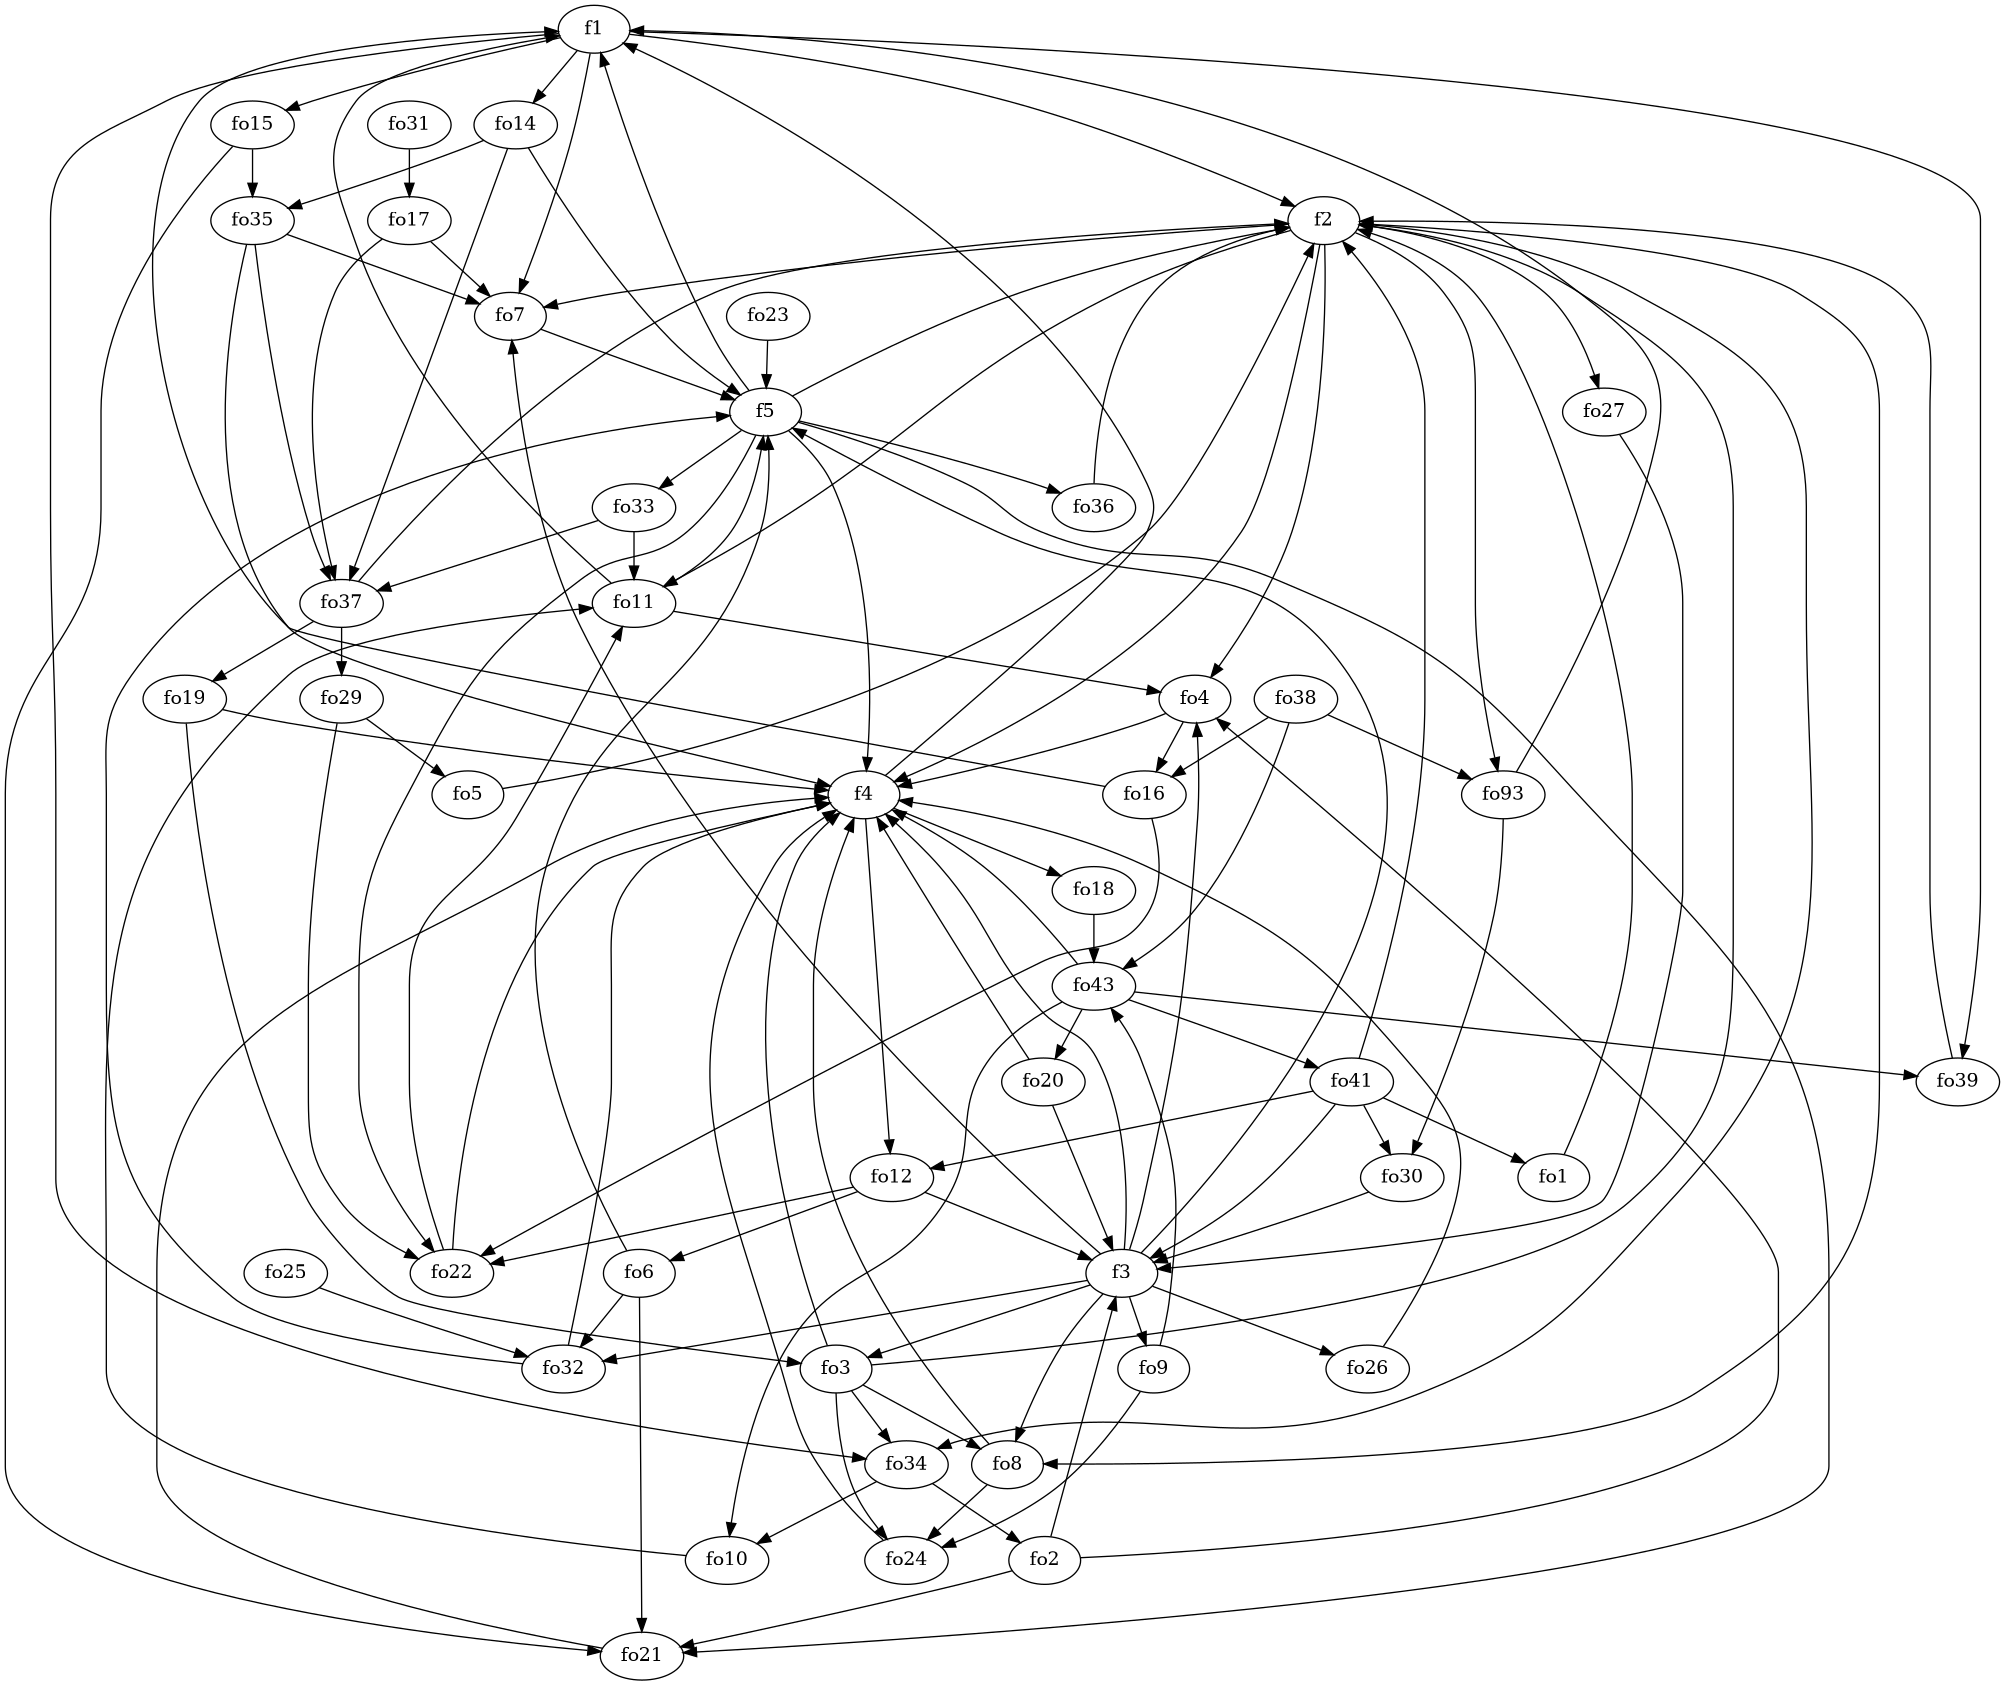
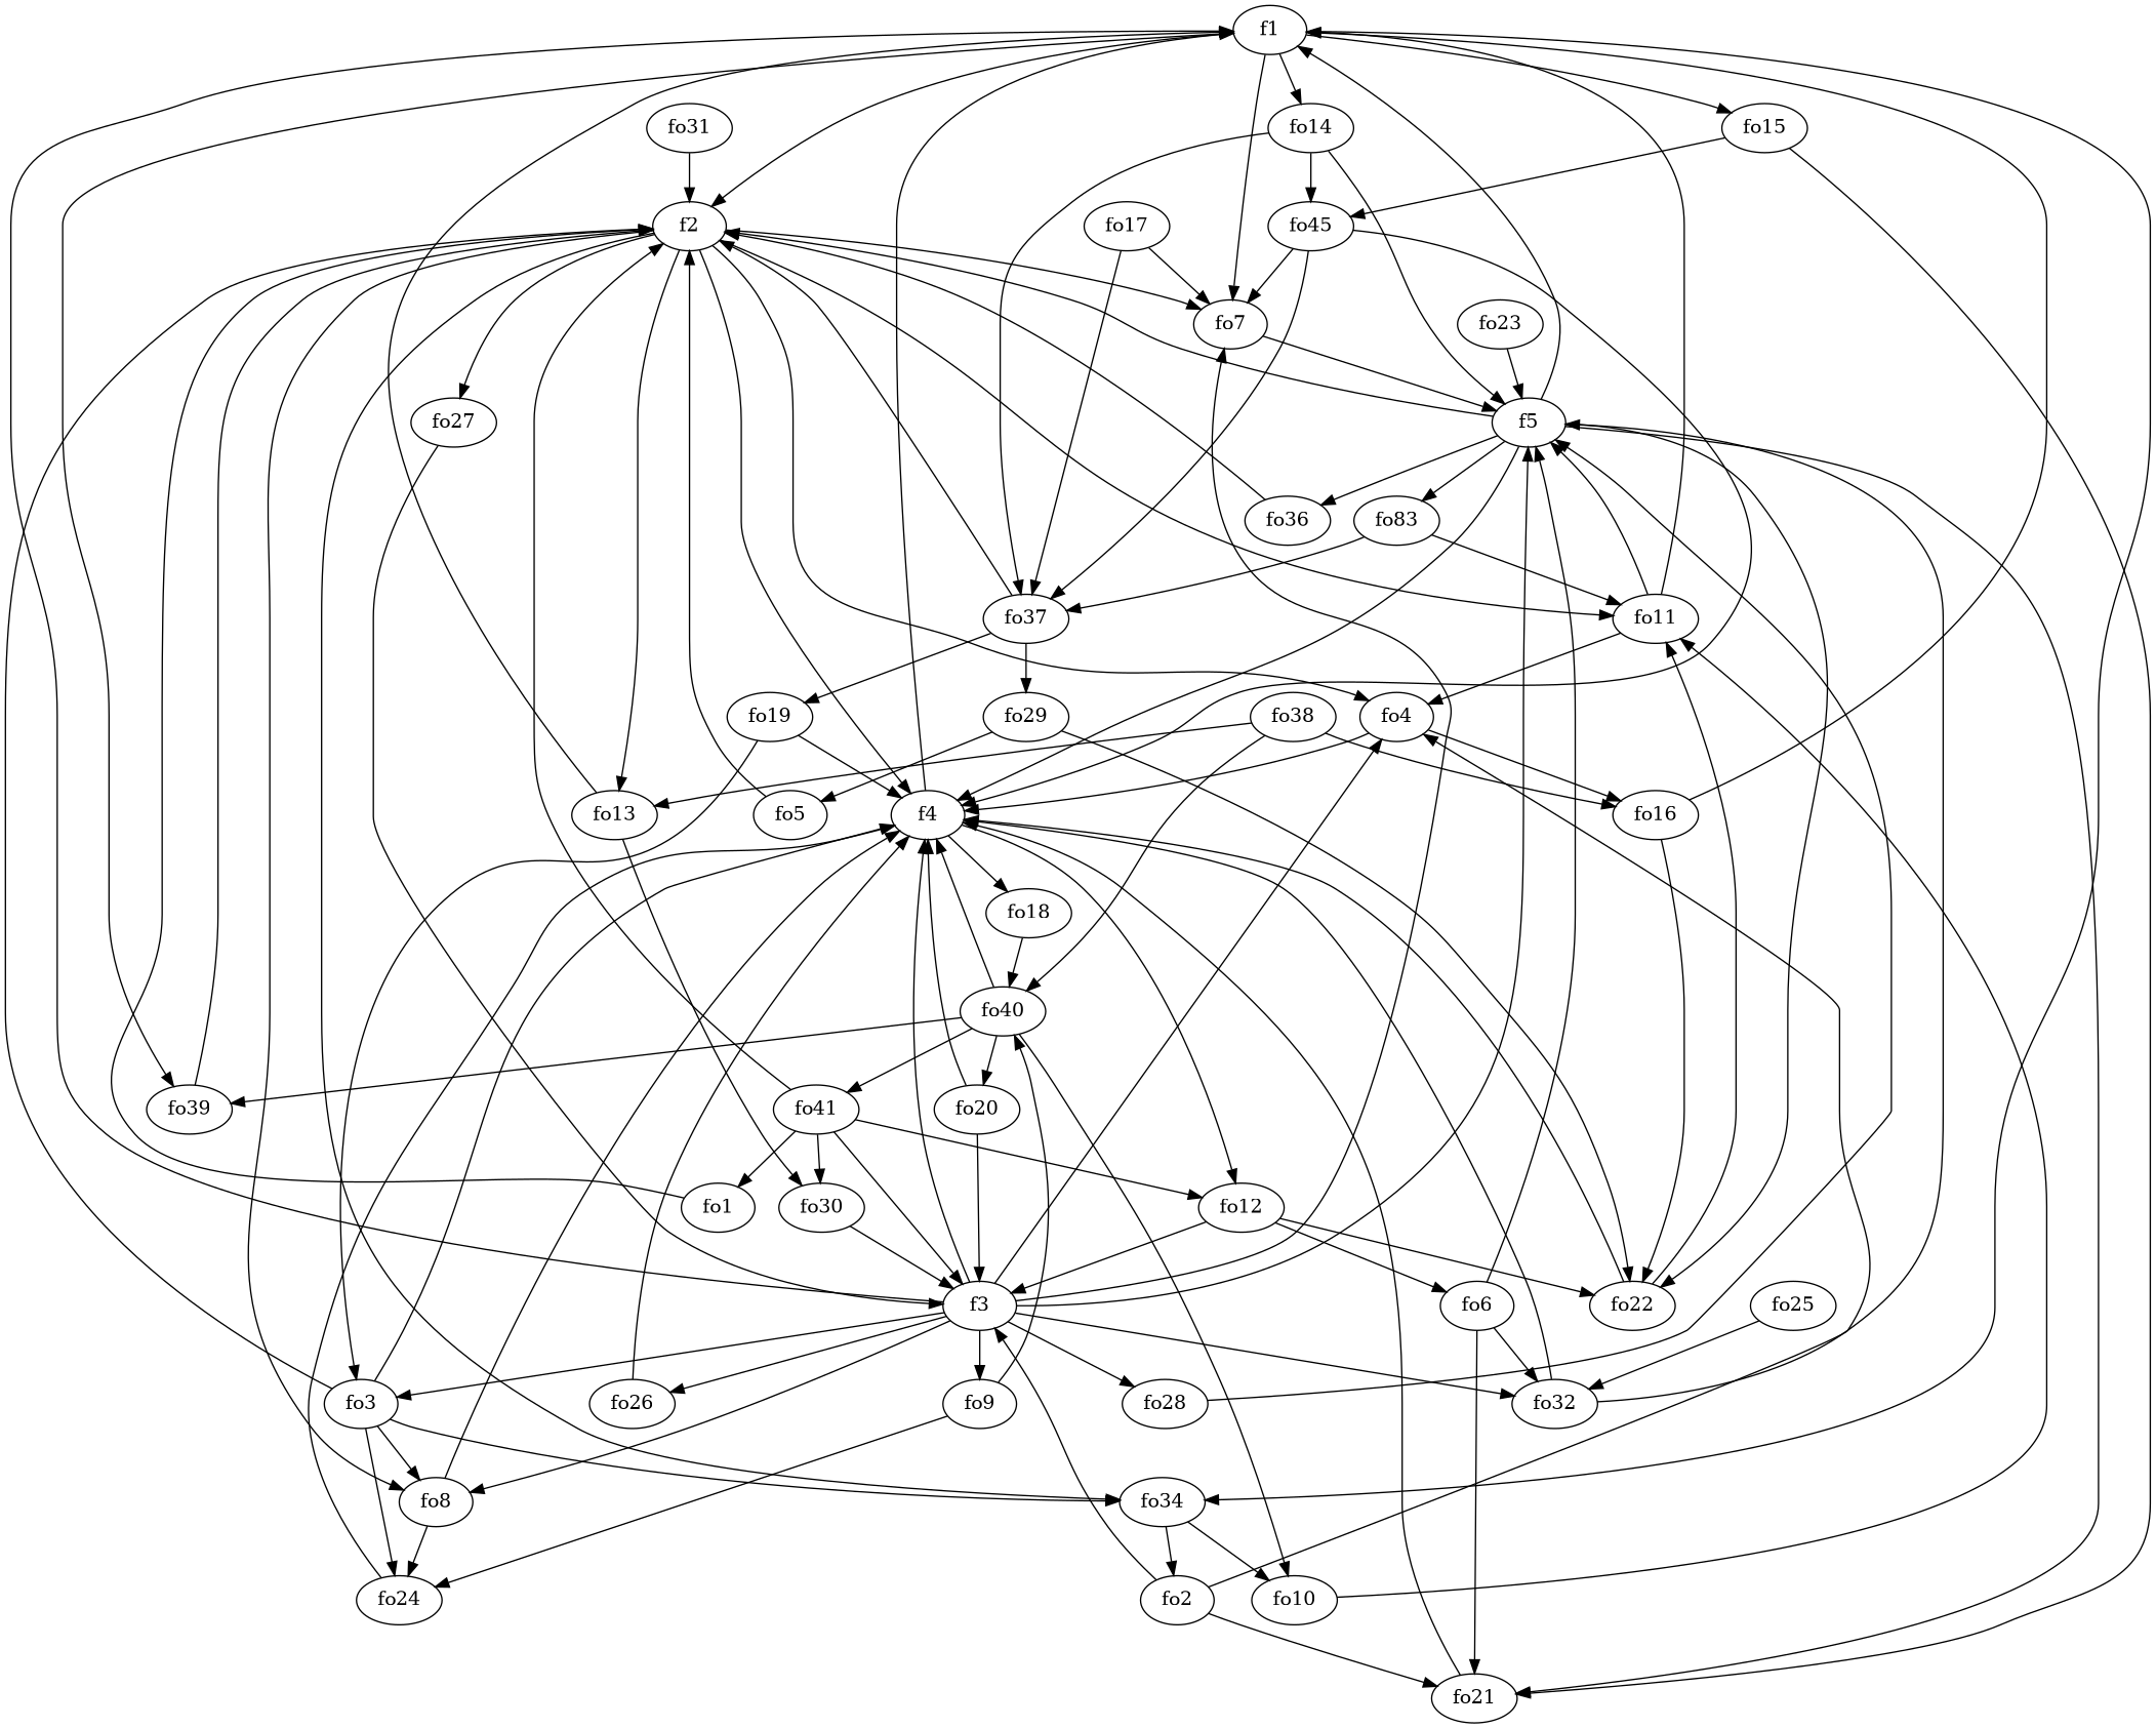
  strict digraph {
    edge [weight=2]
    f1
    f2
    fo7
    fo14
    fo15
    fo34
    fo39
    f4
    fo4
    fo8
    fo11
-   fo13 [label=fo93]
+   fo13
    fo27
    f5
-   fo35
+   fo35 [label=fo45]
    fo37
    fo21
    fo2
    fo10
    fo12
    fo18
    fo16
    fo24
    fo30
    f3
    fo3
    fo9
    fo26
+   fo28
    fo32
    fo22
-   fo33
+   fo33 [label=fo83]
    fo36
-   fo40 [label=fo43]
+   fo40
    fo6
    fo1
    fo5
    fo23
    fo20
    fo41
    fo19
    fo29
    fo17
    fo25
    fo31
    fo38
    f1 -> f2
    f1 -> fo7
    f1 -> fo14
    f1 -> fo15
    f1 -> fo34
    f1 -> fo39
    f2 -> fo7
    f2 -> fo34
    f2 -> f4
    f2 -> fo4
    f2 -> fo8
    f2 -> fo11
    f2 -> fo13
    f2 -> fo27
    fo7 -> f5
    fo14 -> f5
    fo14 -> fo35
    fo14 -> fo37
    fo15 -> fo35
    fo15 -> fo21
    fo34 -> fo2
    fo34 -> fo10
    fo39 -> f2
    f4 -> f1
    f4 -> fo12
    f4 -> fo18
    fo4 -> f4
    fo4 -> fo16
    fo8 -> f4
    fo8 -> fo24
    fo11 -> f1
    fo11 -> fo4
    fo11 -> f5
    fo13 -> f1
    fo13 -> fo30
    fo27 -> f3
    f5 -> f1
    f5 -> f2
    f5 -> f4
    f5 -> fo21
    f5 -> fo22
    f5 -> fo33
    f5 -> fo36
    fo35 -> fo7
    fo35 -> f4
    fo35 -> fo37
    fo37 -> f2
    fo37 -> fo19
    fo37 -> fo29
    fo21 -> f4
    fo2 -> fo4
    fo2 -> fo21
    fo2 -> f3
    fo10 -> fo11
    fo12 -> f3
    fo12 -> fo22
    fo12 -> fo6
    fo18 -> fo40
    fo16 -> f1
    fo16 -> fo22
    fo24 -> f4
    fo30 -> f3
+   f3 -> f1
    f3 -> fo7
    f3 -> f4
    f3 -> fo4
    f3 -> fo8
    f3 -> f5
    f3 -> fo3
    f3 -> fo9
    f3 -> fo26
+   f3 -> fo28
    f3 -> fo32
    fo3 -> f2
    fo3 -> fo34
    fo3 -> f4
    fo3 -> fo8
    fo3 -> fo24
    fo9 -> fo24
    fo9 -> fo40
    fo26 -> f4
+   fo28 -> f5
    fo32 -> f4
    fo32 -> f5
    fo22 -> f4
    fo22 -> fo11
    fo33 -> fo11
    fo33 -> fo37
    fo36 -> f2
    fo40 -> fo39
    fo40 -> f4
    fo40 -> fo10
    fo40 -> fo20
    fo40 -> fo41
    fo6 -> f5
    fo6 -> fo21
    fo6 -> fo32
    fo1 -> f2
    fo5 -> f2
    fo23 -> f5
    fo20 -> f4
    fo20 -> f3
    fo41 -> f2
    fo41 -> fo12
    fo41 -> fo30
    fo41 -> f3
    fo41 -> fo1
    fo19 -> f4
    fo19 -> fo3
    fo29 -> fo22
    fo29 -> fo5
    fo17 -> fo7
    fo17 -> fo37
    fo25 -> fo32
-   fo31 -> fo17
+   fo31 -> f2
    fo38 -> fo13
    fo38 -> fo16
    fo38 -> fo40
  }
